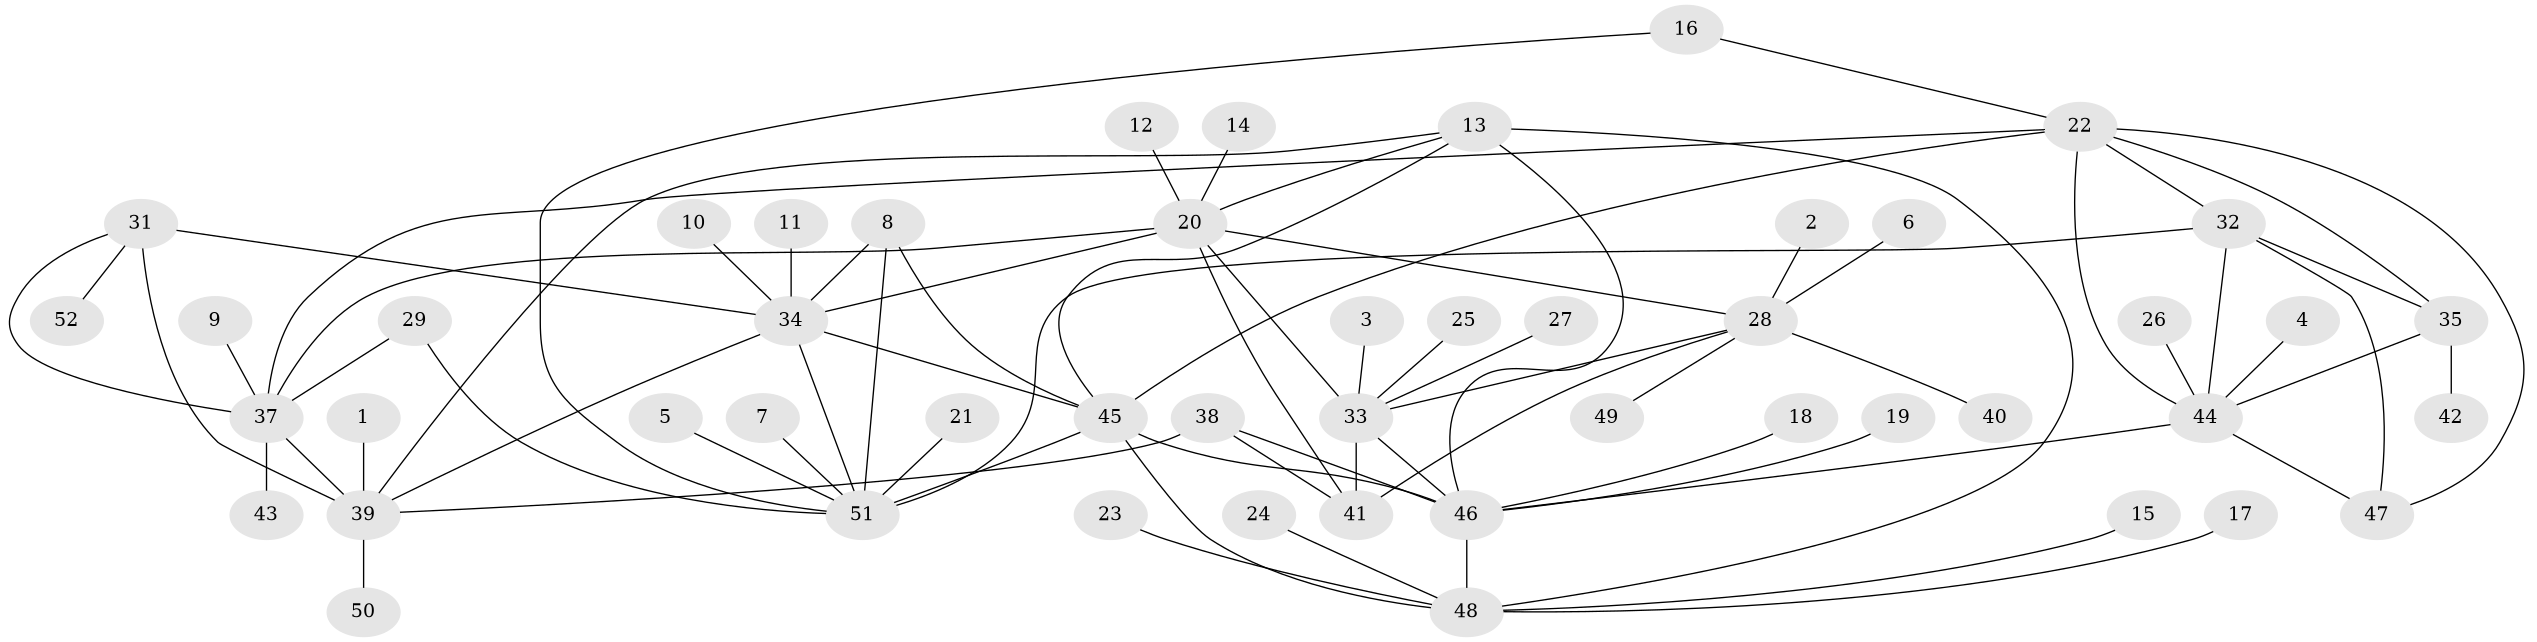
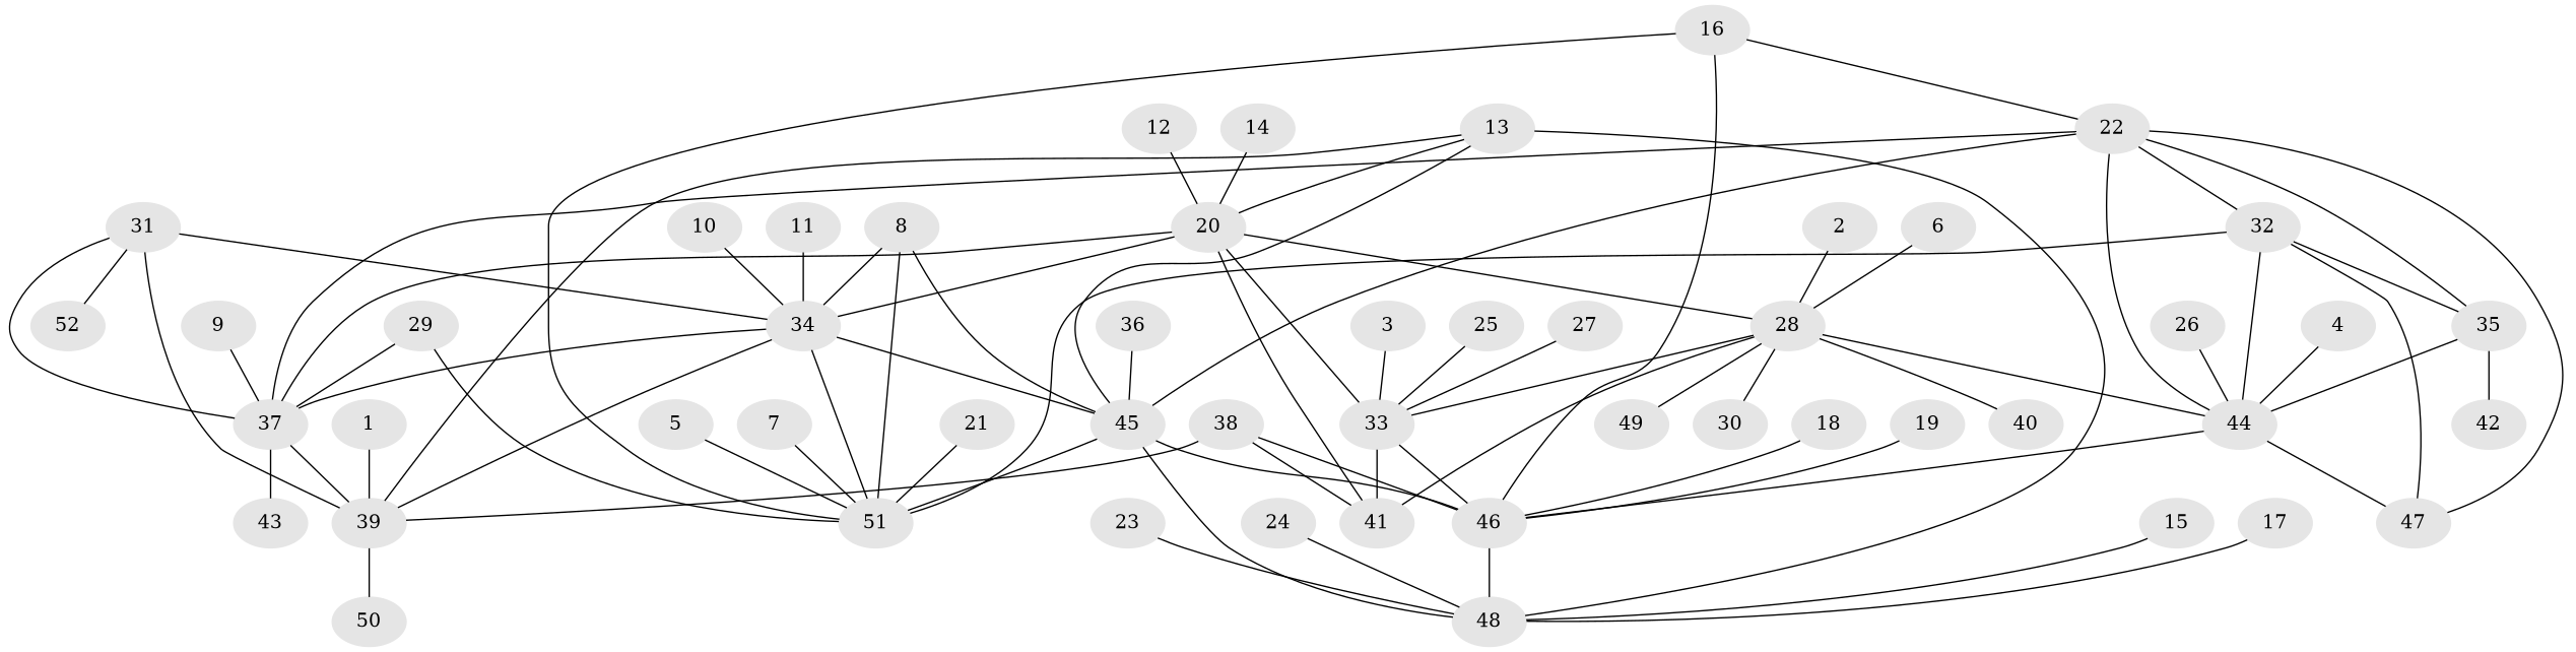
  graph {
    node [color=gray90 style=filled]
    edge [weight=1.0]
    1
    39
    50
    2
    28
    33
    44
    41
+   30
    40
    49
    3
    46
    4
    47
    5
    51
    6
    7
    8
    34
    45
    37
    48
    9
    43
    10
    11
    12
    20
    13
    14
    15
    16
    22
    32
    35
    17
    18
    19
    21
    42
    23
    24
    25
    26
    27
    29
    31
    52
+   36
    38
    1 -- 39
    39 -- 50
    2 -- 28
    28 -- 33
+   28 -- 44
    28 -- 41
+   28 -- 30
    28 -- 40
    28 -- 49
    33 -- 41
    33 -- 46
    44 -- 46
    44 -- 47
    3 -- 33
    46 -- 48 [weight=2.0]
    4 -- 44
    5 -- 51
    6 -- 28
    7 -- 51
    8 -- 51 [weight=2.0]
    8 -- 34 [weight=2.0]
    8 -- 45 [weight=2.0]
    34 -- 39 [weight=2.0]
    34 -- 51
    34 -- 45
+   34 -- 37
    45 -- 46
    45 -- 51
    45 -- 48 [weight=2.0]
    37 -- 39 [weight=2.0]
    37 -- 43
    9 -- 37
    10 -- 34
    11 -- 34
    12 -- 20
    20 -- 28 [weight=2.0]
    20 -- 33 [weight=2.0]
    20 -- 41 [weight=2.0]
    20 -- 34
    20 -- 37
    13 -- 39
-   13 -- 46
+   16 -- 46
    13 -- 45
    13 -- 48 [weight=2.0]
    13 -- 20
    14 -- 20
    15 -- 48
    16 -- 51
    16 -- 22
    22 -- 44
    22 -- 47
    22 -- 45
    22 -- 37
    22 -- 32
    22 -- 35
    32 -- 44
    32 -- 47
    32 -- 51
    32 -- 35
    35 -- 44
    35 -- 42
    17 -- 48
    18 -- 46
    19 -- 46
    21 -- 51
    23 -- 48
    24 -- 48
    25 -- 33
    26 -- 44
    27 -- 33
    29 -- 51
    29 -- 37
    31 -- 39 [weight=2.0]
    31 -- 34
    31 -- 37
    31 -- 52
+   36 -- 45
    38 -- 39
    38 -- 41
    38 -- 46
  }
